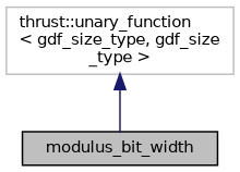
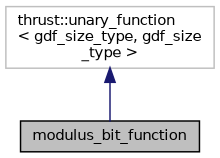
  digraph {
    node [fontname=Helvetica fontsize=10 shape=record style=filled]
-   n1 [color=black fillcolor=grey75 fontcolor=black height=0.2 label=modulus_bit_width width=0.4]
+   n1 [color=black fillcolor=grey75 fontcolor=black height=0.2 label=modulus_bit_function width=0.4]
    n2 [color=grey75 fillcolor=white height=0.2 label="thrust::unary_function\l\< gdf_size_type, gdf_size\l_type \>" width=0.4]
    n2 -> n1 [color=midnightblue dir=back fontname=Helvetica fontsize=10 labelfontname=Helvetica labelfontsize=10 style=solid]
  }
